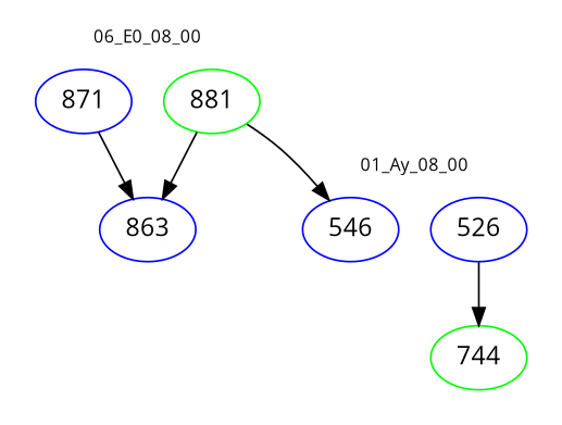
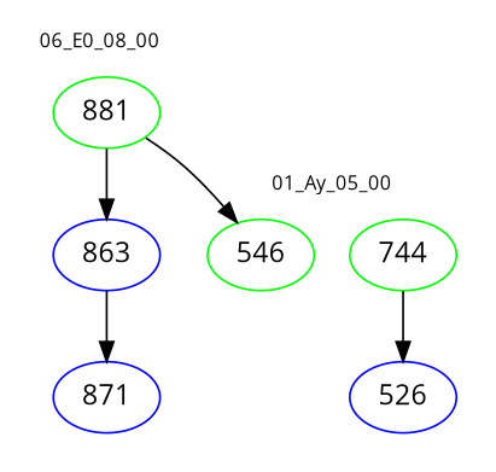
  digraph {
    fontname="Open Sans"
    node [color=blue fontname="Open Sans"]
    edge [color=black fontname="Open Sans"]
    n1 [color=green label=744]
    n2 [label=526]
-   n3 [label=546]
+   n3 [color=green label=546]
    n4 [color=green label=881]
    n5 [label=863]
    n6 [label=871]
    subgraph cluster_1 {
      color=white
      fontsize=10
-     label="01_Ay_08_00"
+     label="01_Ay_05_00"
      n1
      n2
      n3
    }
    subgraph cluster_2 {
      color=white
      fontsize=10
      label="06_E0_08_00"
      n4
      n5
      n6
    }
-   n2 -> n1
+   n1 -> n2
    n4 -> n3
    n4 -> n5
-   n6 -> n5
+   n5 -> n6
  }
